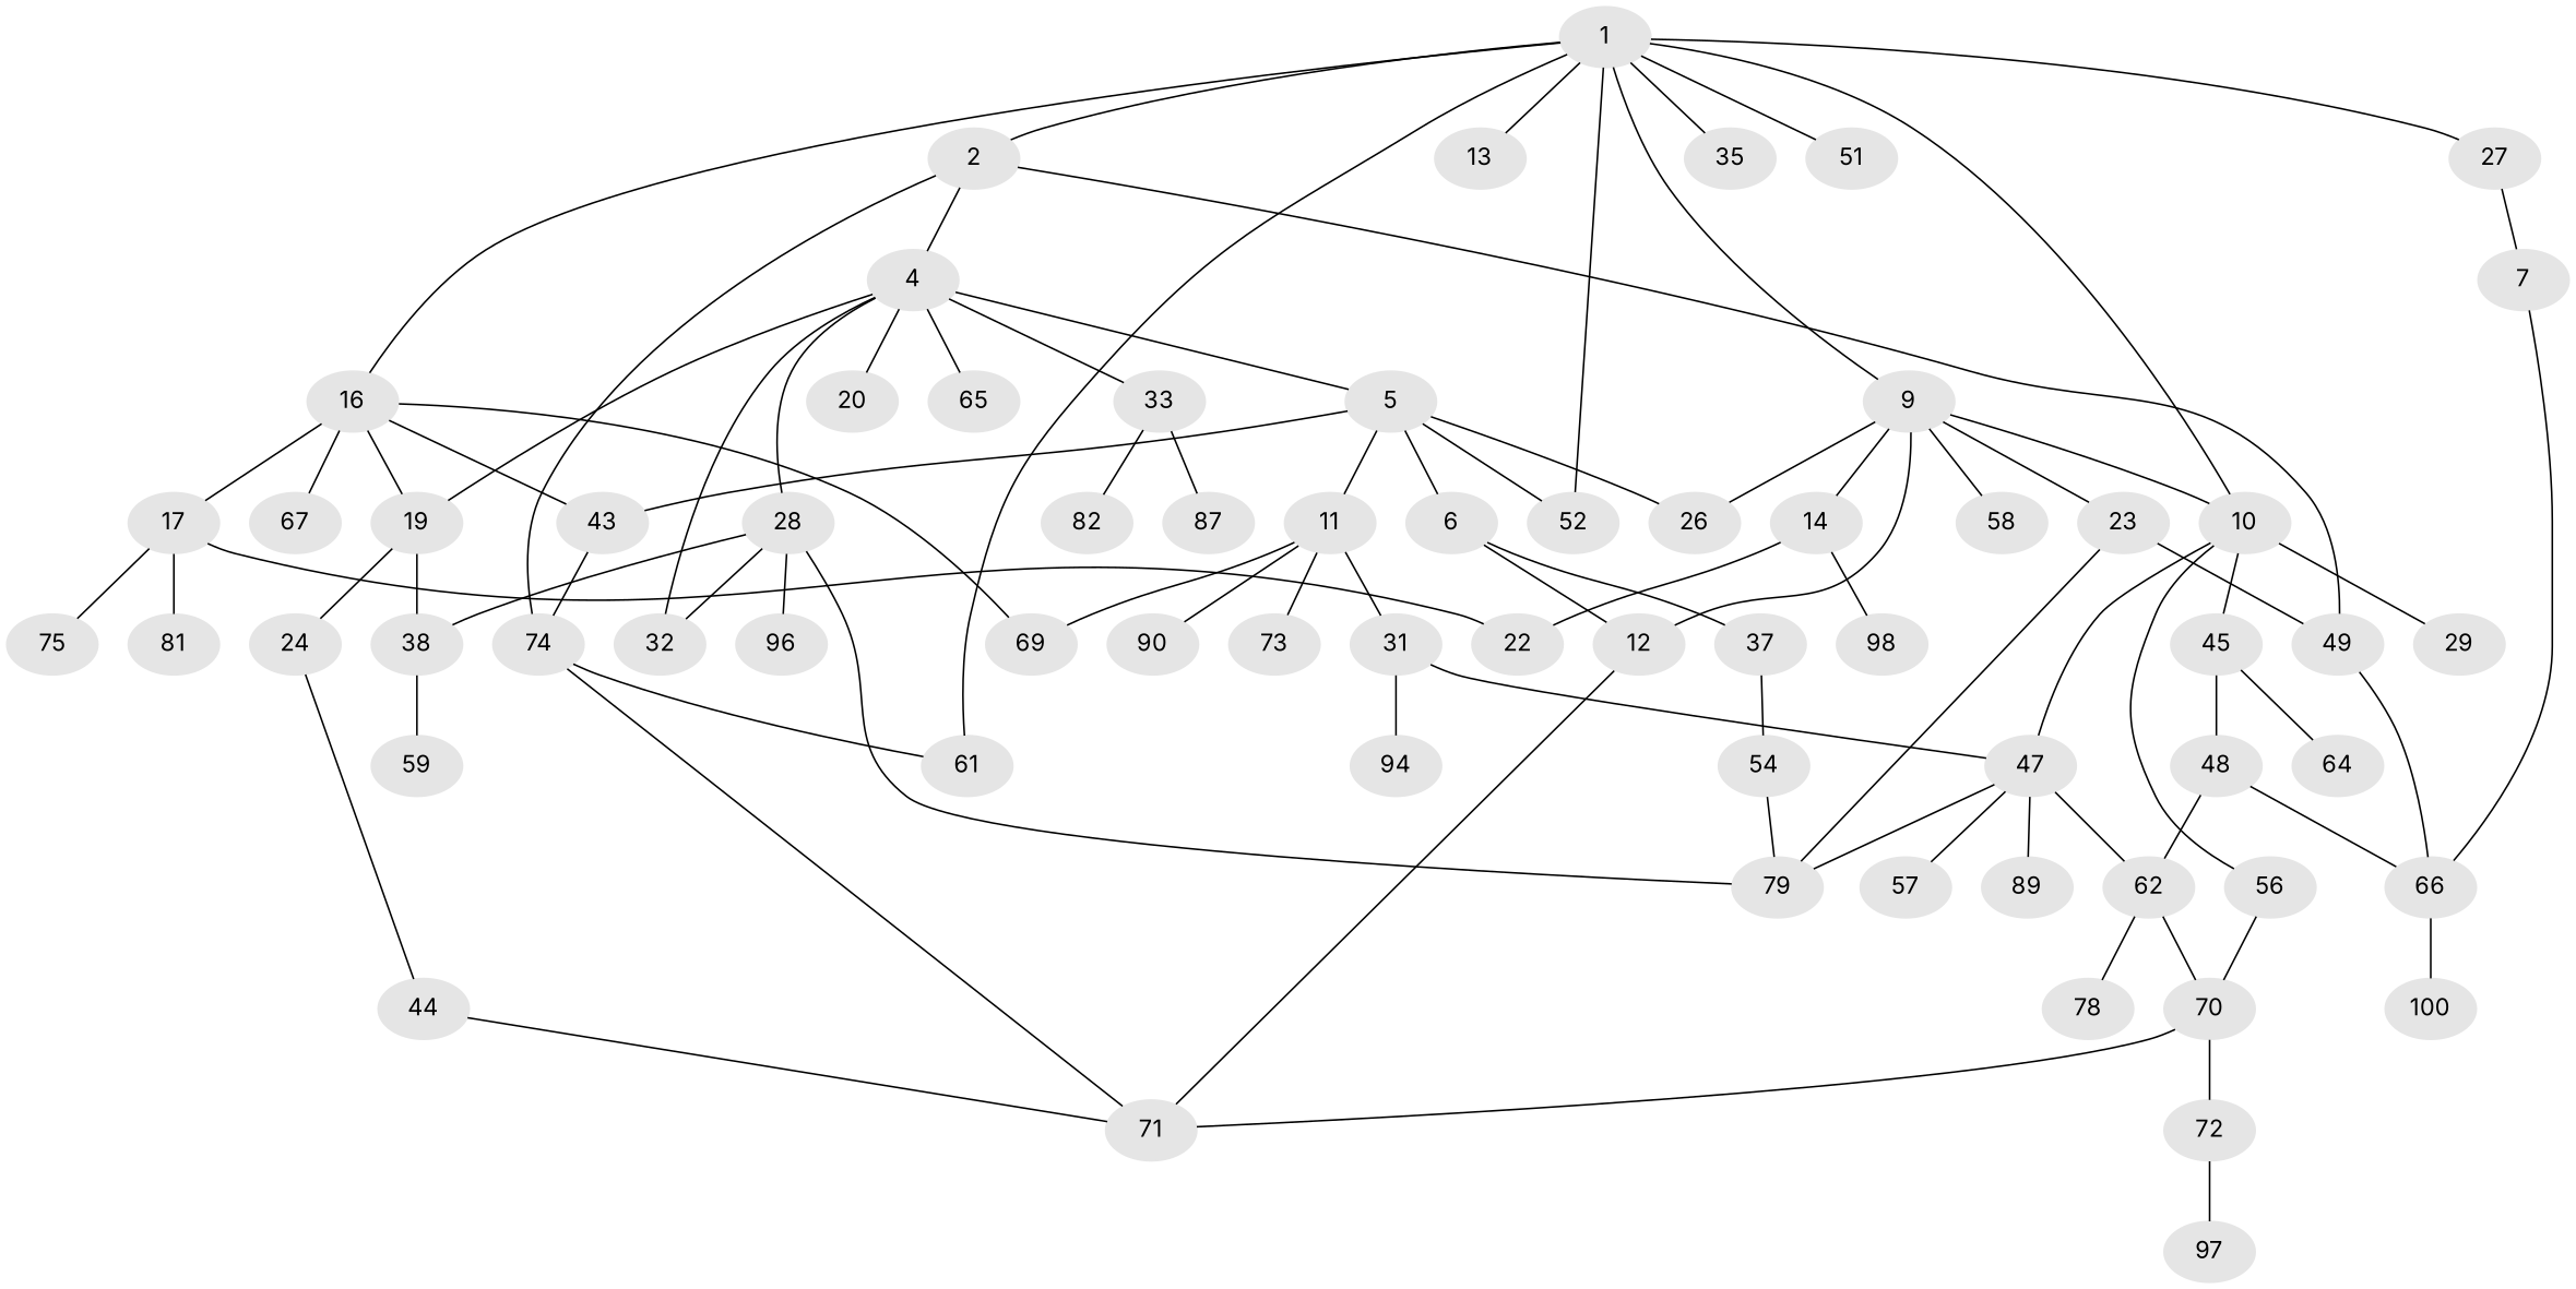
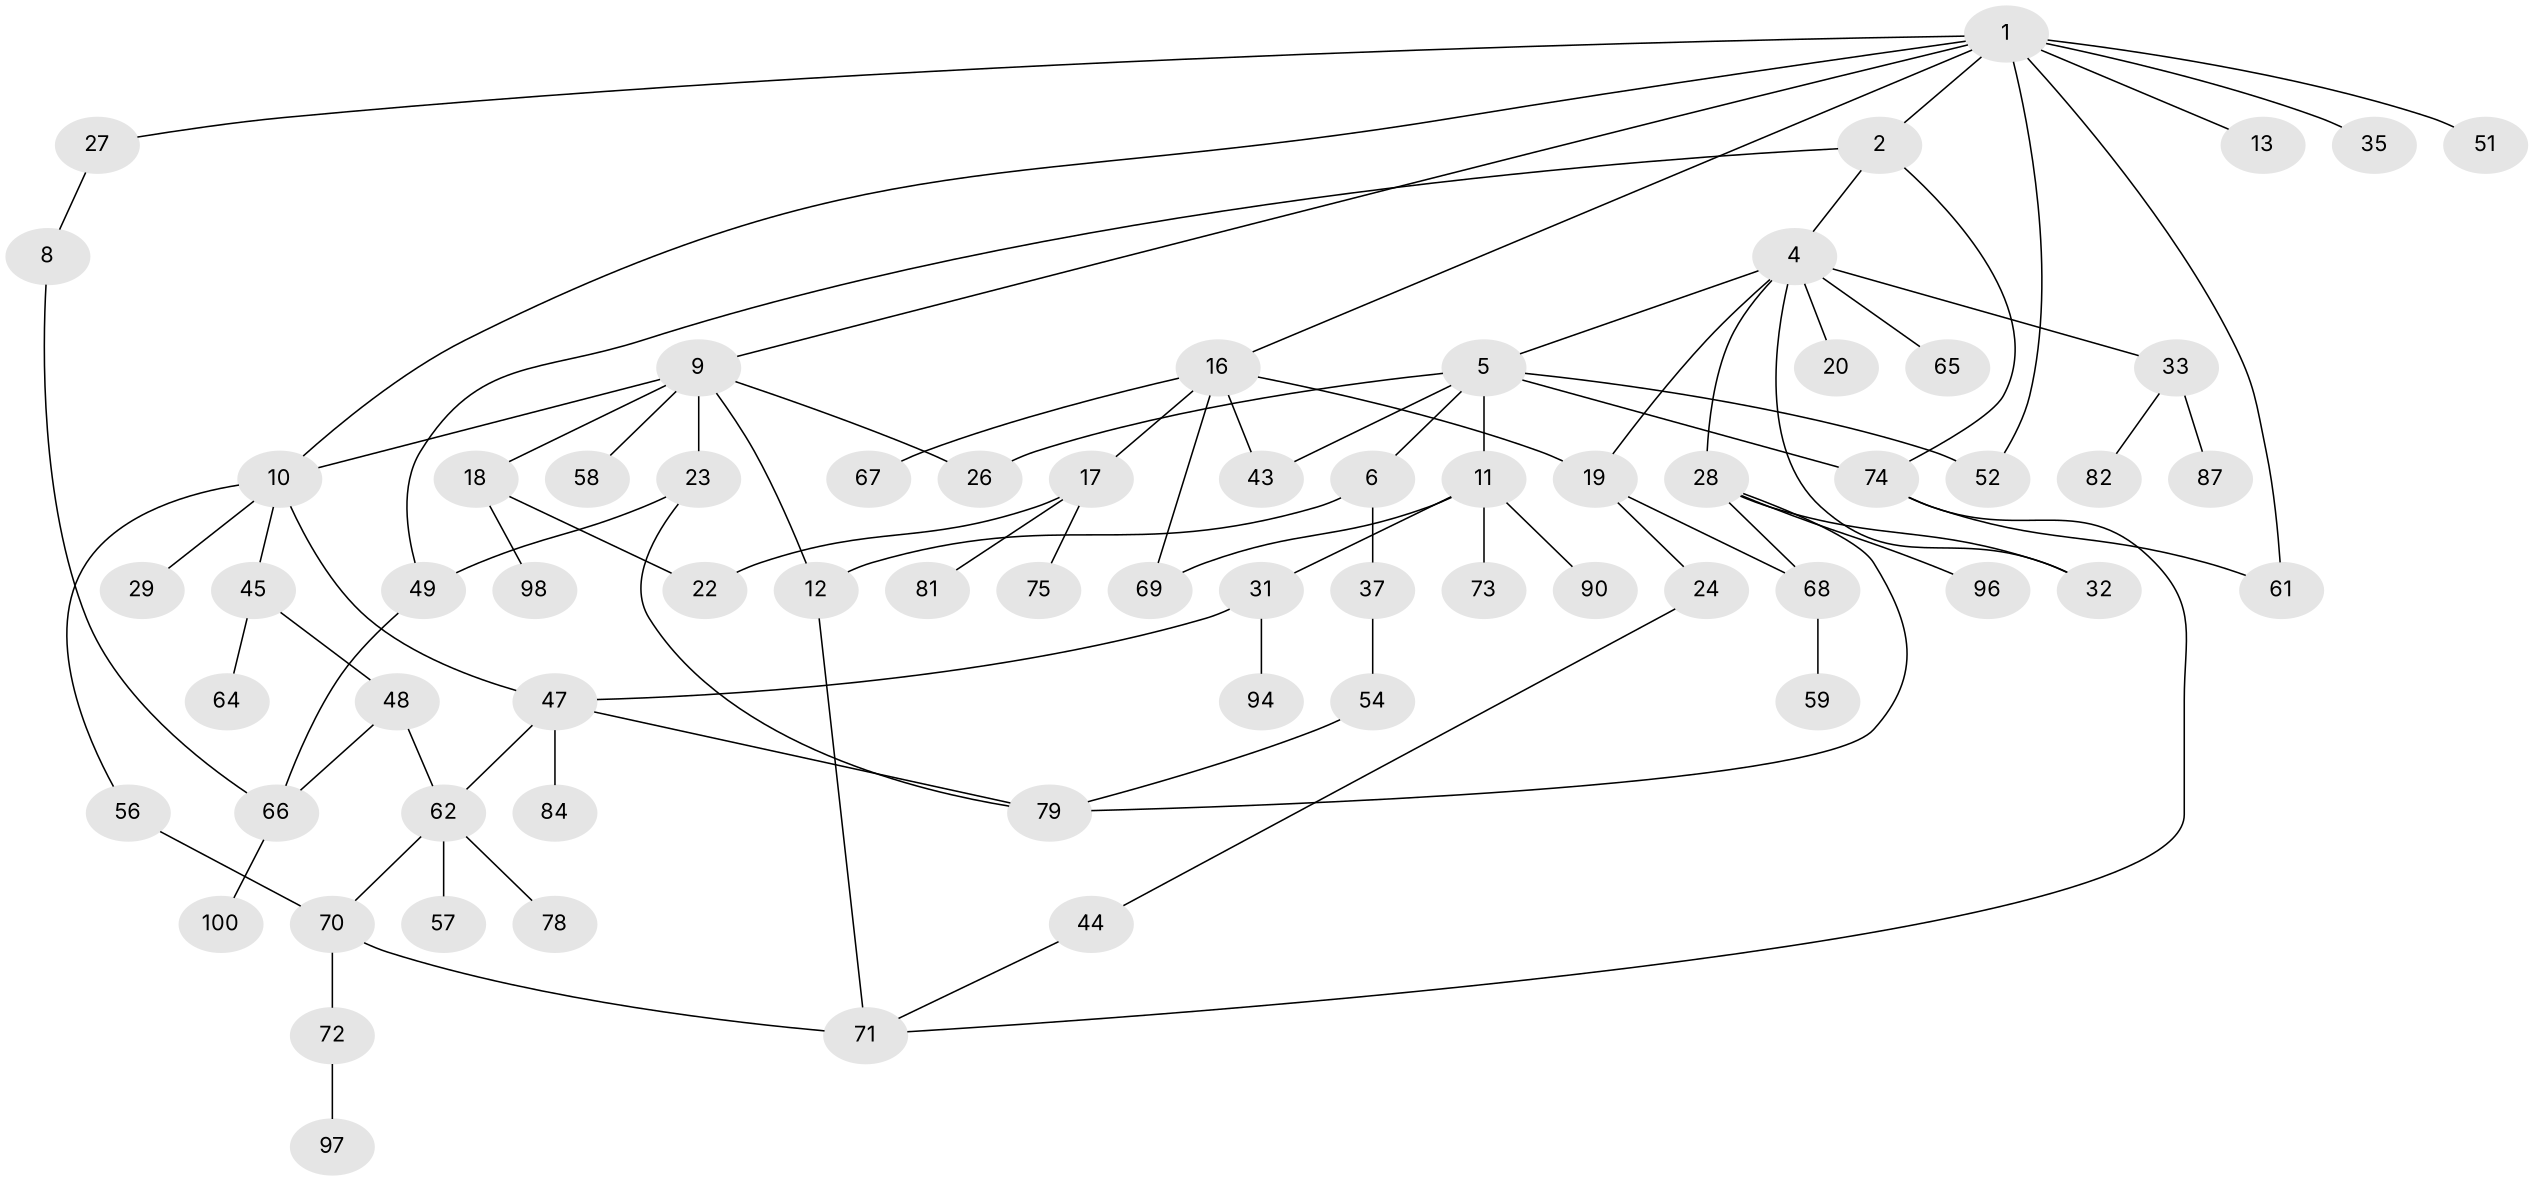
  graph {
    fontname=Inter
    node [color=gray90 fontname=Inter style=filled]
    edge [fontname=Inter]
    1 [super="+3"]
    2 [super="+7"]
    9 [super="+18"]
    10 [super="+41"]
    13 [super="+15"]
    16 [super="+77"]
    27
    35
    51
    52 [super="+55"]
    61 [super="+83"]
    4 [super="+30"]
    n13 [label=74 super="+74"]
    49
    66 [super="+95"]
-   8 [label=7]
+   8
    26 [super="+60"]
    12
-   14
+   14 [label=18]
    23 [super="+69"]
    58
    29 [super="+40"]
    45 [super="+63"]
    47 [super="+88"]
    56
    19
    43
    n28 [label=69]
    17 [super="+21"]
    67 [super="+76"]
    5 [super="+25"]
    20
    28 [super="+86"]
    32 [super="+93"]
    33 [super="+99"]
    65
    71 [super="+84"]
    6 [super="+42"]
    11 [super="+36"]
-   38
+   38 [label=68]
    24 [super="+53"]
    79 [super="+85"]
    96
    82
    87
    37
    31
    73
    90
    54
    100
    22 [super="+80"]
    98
    59
    48
    64
    57
    62 [super="+91"]
-   89
+   89 [label=84]
    70 [super="+92"]
    94
    75
    81
    44
    78
    72
    97
    1 -- 2
    1 -- 9
    1 -- 10
    1 -- 13
    1 -- 16
    1 -- 27
    1 -- 35
    1 -- 51
    1 -- 52
    1 -- 61
    2 -- 4
    2 -- n13
    2 -- 49
    9 -- 10
    9 -- 26
    9 -- 12
    9 -- 14
    9 -- 23
    9 -- 58
    10 -- 29
    10 -- 45
    10 -- 47
    10 -- 56
    16 -- 19
    16 -- 43
    16 -- n28
    16 -- 17
    16 -- 67
    27 -- 8
    4 -- 19
    4 -- 5
    4 -- 20
    4 -- 28
    4 -- 32
    4 -- 33
    4 -- 65
    n13 -- 61
    n13 -- 71
    49 -- 66
    66 -- 100
    8 -- 66
    12 -- 71
    14 -- 22
    14 -- 98
    23 -- 49
    23 -- 79
    45 -- 48
    45 -- 64
    47 -- 79
-   47 -- 57
+   62 -- 57
    47 -- 62
    47 -- 89
    56 -- 70
    19 -- 38
    19 -- 24
    17 -- 22
    17 -- 75
    17 -- 81
    5 -- 52
-   43 -- n13
+   5 -- n13
    5 -- 26
    5 -- 43
    5 -- 6
    5 -- 11
    28 -- 32
    28 -- 38
    28 -- 79
    28 -- 96
    33 -- 82
    33 -- 87
    6 -- 12
    6 -- 37
    11 -- n28
    11 -- 31
    11 -- 73
    11 -- 90
    38 -- 59
    24 -- 44
    37 -- 54
    31 -- 47
    31 -- 94
    54 -- 79
    48 -- 66
    48 -- 62
    62 -- 70
    62 -- 78
    70 -- 71
    70 -- 72
    44 -- 71
    72 -- 97
  }
